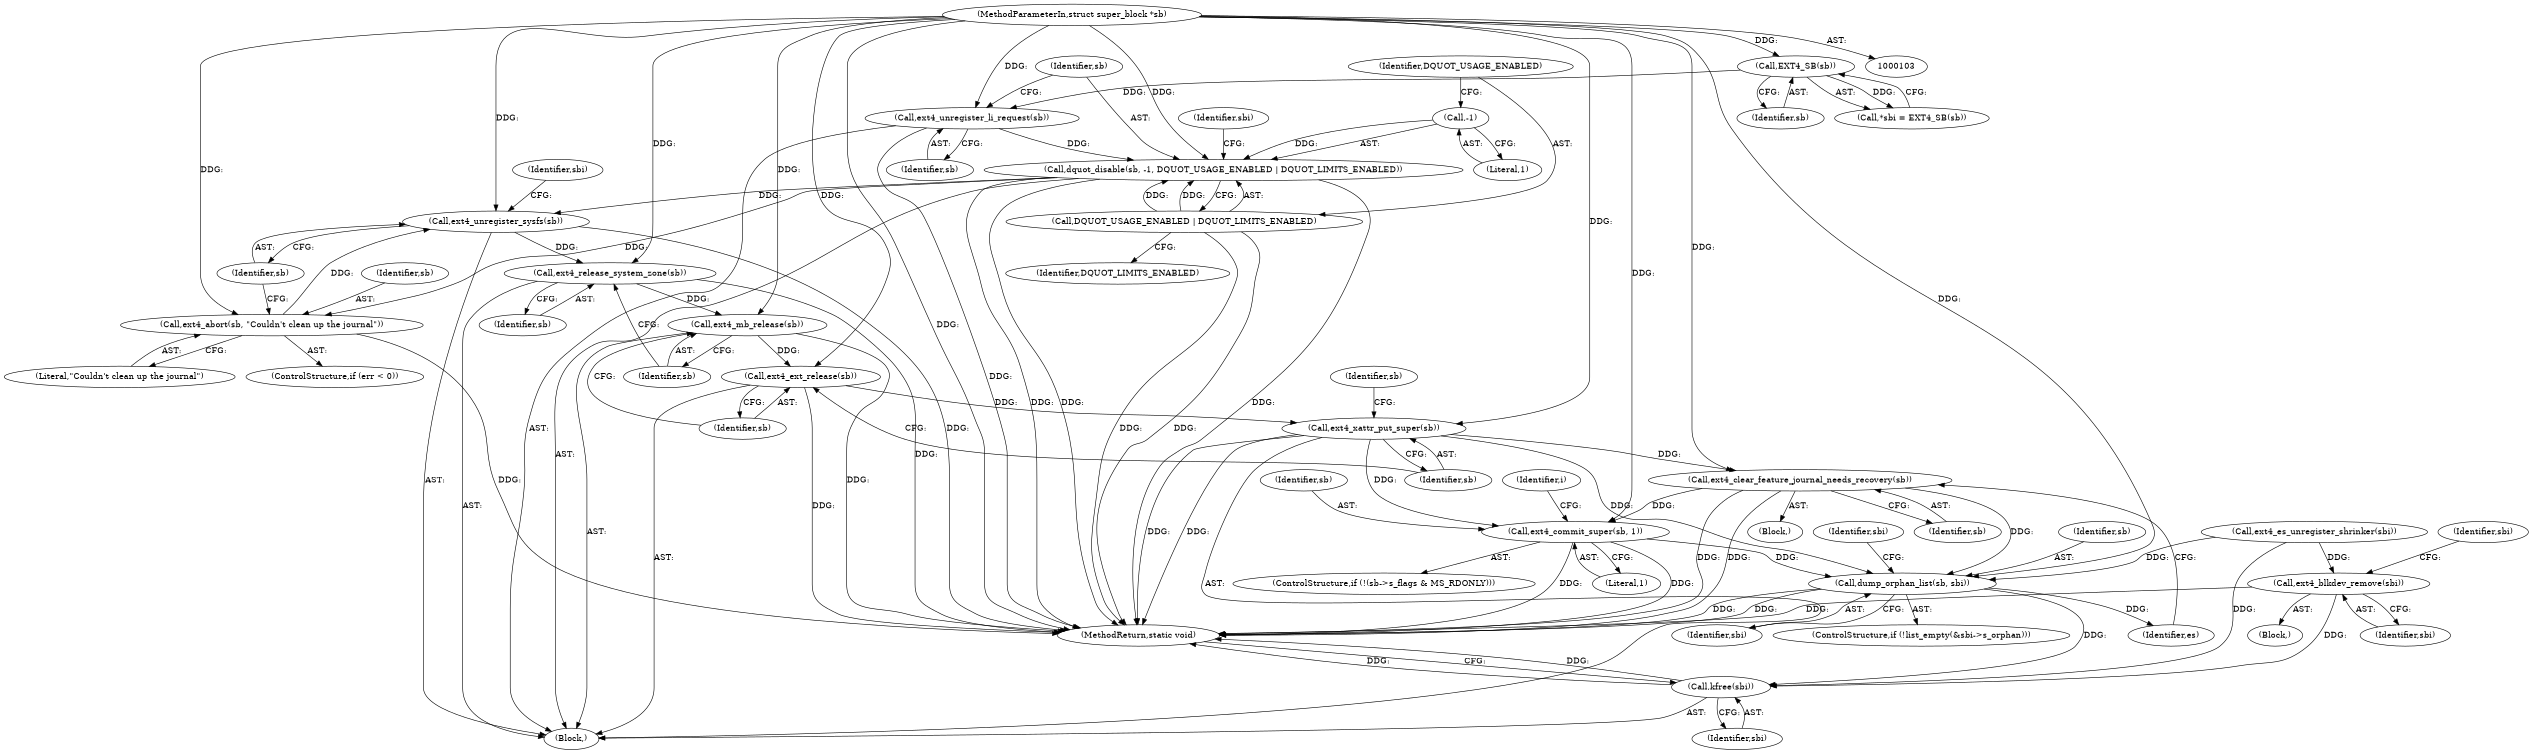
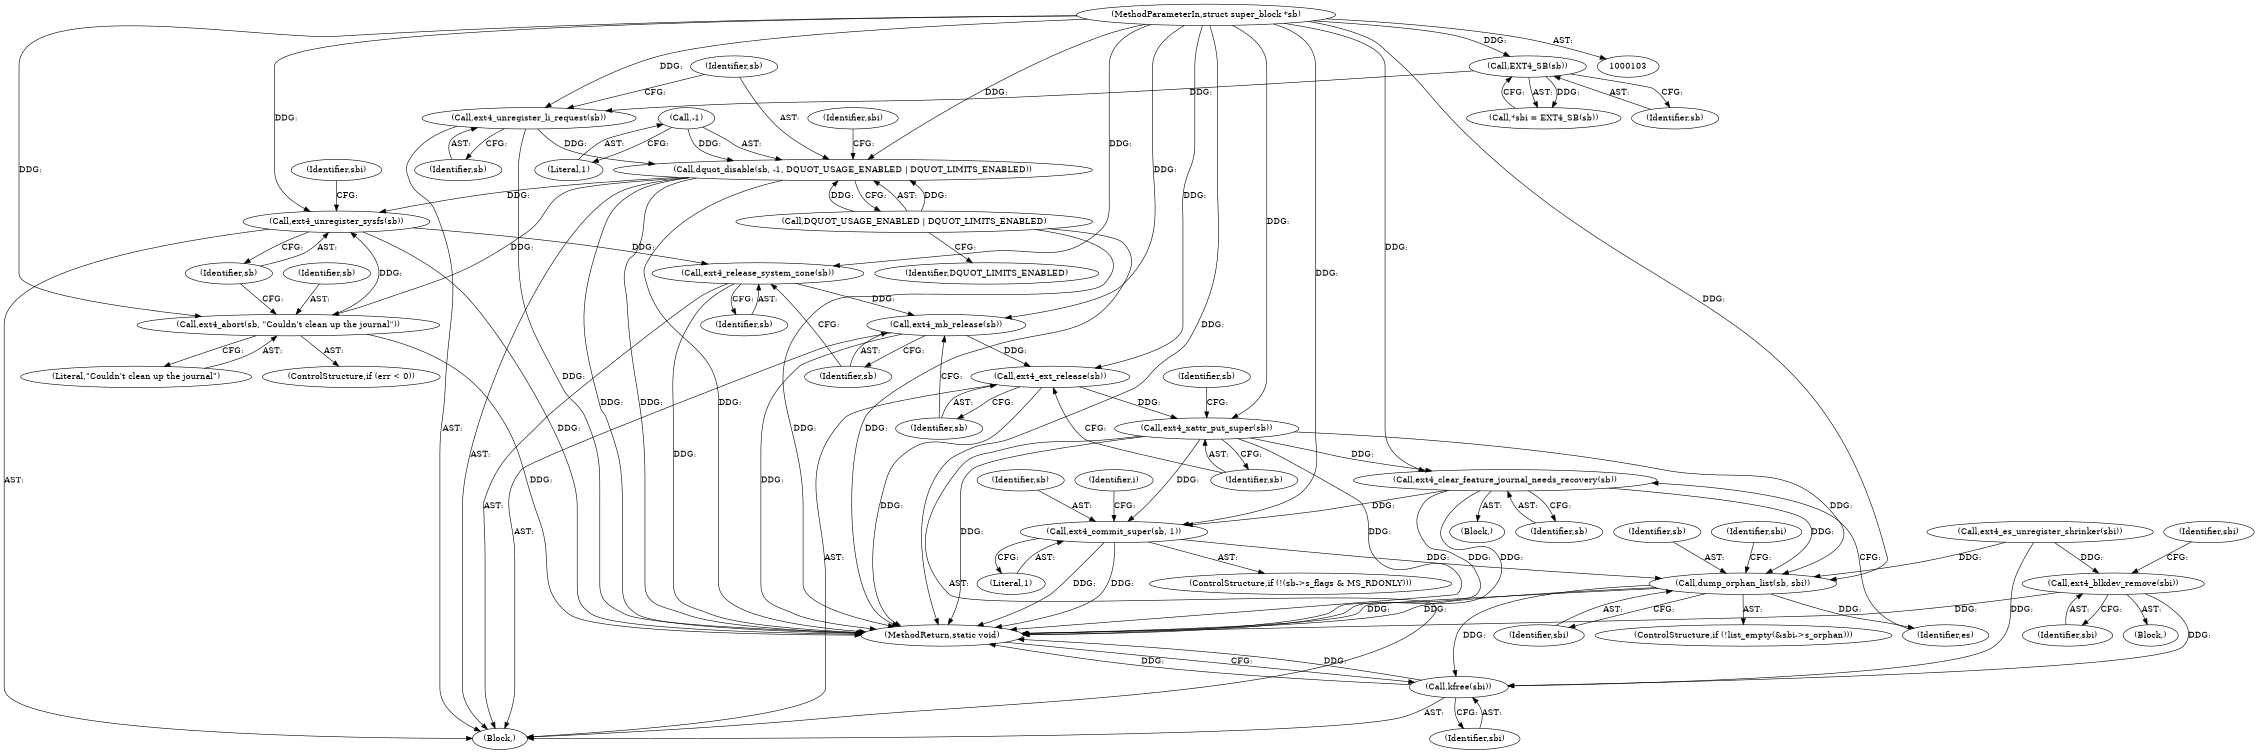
  digraph {
    n1 [label="(Call,ext4_release_system_zone(sb))"]
    n2 [label="(Call,ext4_mb_release(sb))"]
    n3 [label="(MethodReturn,static void)"]
    n4 [label="(Identifier,sb)"]
    n5 [label="(Block,)"]
    n6 [label="(Call,ext4_ext_release(sb))"]
    n7 [label="(Identifier,sb)"]
    n8 [label="(Call,kfree(sbi))"]
    n9 [label="(Call,ext4_unregister_sysfs(sb))"]
    n10 [label="(Identifier,sb)"]
    n11 [label="(Call,ext4_abort(sb, \"Couldn't clean up the journal\"))"]
    n12 [label="(Literal,\"Couldn't clean up the journal\")"]
    n13 [label="(ControlStructure,if (err < 0))"]
    n14 [label="(Call,dquot_disable(sb, -1, DQUOT_USAGE_ENABLED | DQUOT_LIMITS_ENABLED))"]
    n15 [label="(Call,DQUOT_USAGE_ENABLED | DQUOT_LIMITS_ENABLED)"]
    n16 [label="(Identifier,DQUOT_LIMITS_ENABLED)"]
    n17 [label="(Call,ext4_unregister_li_request(sb))"]
    n18 [label="(Identifier,sb)"]
    n19 [label="(Call,EXT4_SB(sb))"]
    n20 [label="(Identifier,sb)"]
    n21 [label="(Call,*sbi = EXT4_SB(sb))"]
    n22 [label="(MethodParameterIn,struct super_block *sb)"]
    n23 [label="(Call,ext4_xattr_put_super(sb))"]
    n24 [label="(Call,ext4_clear_feature_journal_needs_recovery(sb))"]
    n25 [label="(Call,ext4_commit_super(sb, 1))"]
    n26 [label="(Call,dump_orphan_list(sb, sbi))"]
    1000103
    n28 [label="(Identifier,sb)"]
    n29 [label="(Identifier,sb)"]
    n30 [label="(Block,)"]
    n31 [label="(Identifier,sb)"]
    n32 [label="(Literal,1)"]
    n33 [label="(ControlStructure,if (!(sb->s_flags & MS_RDONLY)))"]
    n34 [label="(Identifier,sbi)"]
    n35 [label="(ControlStructure,if (!list_empty(&sbi->s_orphan)))"]
    n36 [label="(Identifier,es)"]
    n37 [label="(Call,-1)"]
    n38 [label="(Literal,1)"]
    n39 [label="(Call,ext4_blkdev_remove(sbi))"]
    n40 [label="(Identifier,sbi)"]
    n41 [label="(Block,)"]
    n42 [label="(Identifier,sbi)"]
    n43 [label="(Call,ext4_es_unregister_shrinker(sbi))"]
    n44 [label="(Identifier,sb)"]
    n45 [label="(Identifier,sb)"]
    n46 [label="(Identifier,sb)"]
    n47 [label="(Identifier,sb)"]
    n48 [label="(Identifier,sbi)"]
-   n49 [label="(Identifier,DQUOT_USAGE_ENABLED)"]
    n50 [label="(Identifier,sbi)"]
    n51 [label="(Identifier,sbi)"]
    n52 [label="(Identifier,sb)"]
    n53 [label="(Identifier,i)"]
    n54 [label="(Identifier,sbi)"]
    n1 -> n2 [label="DDG: "]
    n1 -> n3 [label="DDG: "]
    n1 -> n4 [label="CFG: "]
    n1 -> n5 [label="AST: "]
    n2 -> n3 [label="DDG: "]
    n2 -> n5 [label="AST: "]
    n2 -> n6 [label="DDG: "]
    n2 -> n7 [label="CFG: "]
    n3 -> n8 [label="CFG: "]
    n4 -> n1 [label="AST: "]
    n6 -> n3 [label="DDG: "]
    n6 -> n5 [label="AST: "]
    n6 -> n23 [label="DDG: "]
    n6 -> n28 [label="CFG: "]
    n7 -> n1 [label="CFG: "]
    n7 -> n2 [label="AST: "]
    n8 -> n3 [label="DDG: "]
    n8 -> n3 [label="DDG: "]
    n8 -> n5 [label="AST: "]
    n8 -> n42 [label="CFG: "]
    n9 -> n1 [label="DDG: "]
    n9 -> n3 [label="DDG: "]
    n9 -> n5 [label="AST: "]
    n9 -> n10 [label="CFG: "]
    n10 -> n9 [label="AST: "]
    n10 -> n11 [label="CFG: "]
    n11 -> n3 [label="DDG: "]
    n11 -> n9 [label="DDG: "]
    n11 -> n12 [label="CFG: "]
    n11 -> n13 [label="AST: "]
    n12 -> n11 [label="AST: "]
    n14 -> n3 [label="DDG: "]
    n14 -> n3 [label="DDG: "]
    n14 -> n3 [label="DDG: "]
    n14 -> n5 [label="AST: "]
    n14 -> n9 [label="DDG: "]
    n14 -> n11 [label="DDG: "]
    n14 -> n15 [label="CFG: "]
    n15 -> n3 [label="DDG: "]
    n15 -> n3 [label="DDG: "]
    n15 -> n14 [label="AST: "]
    n15 -> n14 [label="DDG: "]
    n15 -> n14 [label="DDG: "]
    n15 -> n16 [label="CFG: "]
    n17 -> n3 [label="DDG: "]
    n17 -> n5 [label="AST: "]
    n17 -> n14 [label="DDG: "]
    n17 -> n18 [label="CFG: "]
    n18 -> n17 [label="AST: "]
    n19 -> n17 [label="DDG: "]
    n19 -> n20 [label="CFG: "]
    n19 -> n21 [label="AST: "]
    n19 -> n21 [label="DDG: "]
    n20 -> n19 [label="AST: "]
    n21 -> n19 [label="CFG: "]
    n22 -> n1 [label="DDG: "]
    n22 -> n2 [label="DDG: "]
    n22 -> n3 [label="DDG: "]
    n22 -> n6 [label="DDG: "]
    n22 -> n9 [label="DDG: "]
    n22 -> n11 [label="DDG: "]
    n22 -> n14 [label="DDG: "]
    n22 -> n17 [label="DDG: "]
    n22 -> n19 [label="DDG: "]
    n22 -> n23 [label="DDG: "]
    n22 -> n24 [label="DDG: "]
    n22 -> n25 [label="DDG: "]
    n22 -> n26 [label="DDG: "]
    n22 -> 1000103 [label="AST: "]
    n23 -> n3 [label="DDG: "]
    n23 -> n3 [label="DDG: "]
    n23 -> n5 [label="AST: "]
    n23 -> n24 [label="DDG: "]
    n23 -> n25 [label="DDG: "]
    n23 -> n26 [label="DDG: "]
    n23 -> n29 [label="CFG: "]
    n24 -> n3 [label="DDG: "]
    n24 -> n3 [label="DDG: "]
    n24 -> n25 [label="DDG: "]
    n24 -> n26 [label="DDG: "]
    n24 -> n30 [label="AST: "]
    n24 -> n31 [label="CFG: "]
    n25 -> n3 [label="DDG: "]
    n25 -> n3 [label="DDG: "]
    n25 -> n26 [label="DDG: "]
    n25 -> n32 [label="CFG: "]
    n25 -> n33 [label="AST: "]
    n26 -> n3 [label="DDG: "]
    n26 -> n3 [label="DDG: "]
    n26 -> n8 [label="DDG: "]
    n26 -> n34 [label="CFG: "]
    n26 -> n35 [label="AST: "]
    n26 -> n36 [label="DDG: "]
    n28 -> n2 [label="CFG: "]
    n28 -> n6 [label="AST: "]
    n29 -> n6 [label="CFG: "]
    n29 -> n23 [label="AST: "]
    n31 -> n24 [label="AST: "]
    n32 -> n25 [label="AST: "]
    n34 -> n26 [label="AST: "]
    n36 -> n24 [label="CFG: "]
    n37 -> n14 [label="AST: "]
    n37 -> n14 [label="DDG: "]
    n37 -> n38 [label="CFG: "]
    n38 -> n37 [label="AST: "]
    n39 -> n3 [label="DDG: "]
    n39 -> n8 [label="DDG: "]
    n39 -> n40 [label="CFG: "]
    n39 -> n41 [label="AST: "]
    n40 -> n39 [label="AST: "]
    n42 -> n8 [label="AST: "]
    n43 -> n8 [label="DDG: "]
    n43 -> n26 [label="DDG: "]
    n43 -> n39 [label="DDG: "]
    n44 -> n23 [label="CFG: "]
    n45 -> n25 [label="AST: "]
    n46 -> n11 [label="AST: "]
    n47 -> n14 [label="AST: "]
    n47 -> n17 [label="CFG: "]
    n48 -> n39 [label="CFG: "]
-   n49 -> n15 [label="AST: "]
-   n49 -> n37 [label="CFG: "]
    n50 -> n9 [label="CFG: "]
    n51 -> n14 [label="CFG: "]
    n52 -> n26 [label="AST: "]
    n53 -> n25 [label="CFG: "]
    n54 -> n26 [label="CFG: "]
  }
